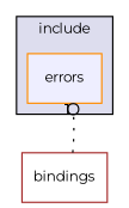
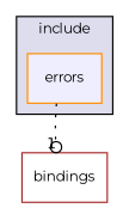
  digraph {
    compound=true
    fontname=Montserrat
    node [fontname=Montserrat fontsize=10 shape=box style=filled]
    n1 [fillcolor="#eeeeff" label=errors pencolor=black color=darkorange]
    n2 [color=brown fillcolor=white label=bindings]
    subgraph cluster_1 {
      bgcolor="#ddddee"
      fontsize=10
      label=include
      pencolor=black
      n1
    }
-   n2 -> n1 [headlabel=1 labeldistance=1.5 labelfontname=Helvetica labelfontsize=10 style=dotted arrowhead=odot fontname=Montserrat]
+   n1 -> n2 [headlabel=1 labeldistance=1.5 labelfontname=Helvetica labelfontsize=10 style=dotted arrowhead=odot fontname=Montserrat]
  }
